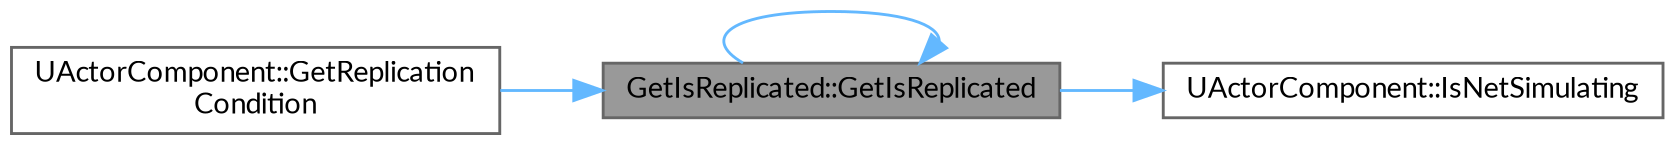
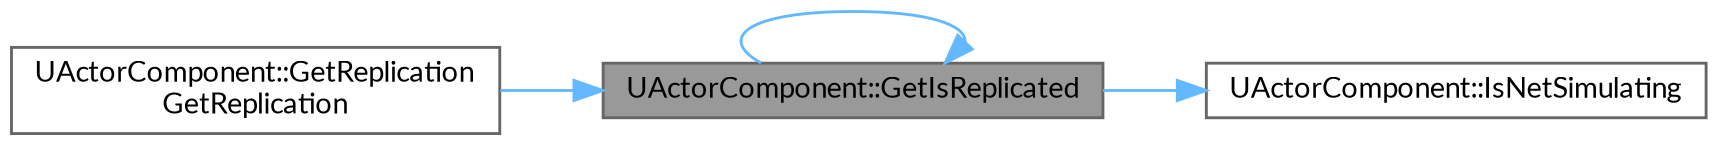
  digraph {
    fontname=Lato
    rankdir=RL
    node [color=grey40 fillcolor=white fontname=Lato fontsize=10 shape=box style=filled]
    edge [color=steelblue1 dir=back fontname=Lato fontsize=10 labelfontname=Helvetica labelfontsize=10 style=solid]
-   n1 [color=gray40 fillcolor=grey60 fontcolor=black height=0.2 label="GetIsReplicated::GetIsReplicated" width=0.4]
-   n2 [height=0.2 label="UActorComponent::GetReplication\lCondition" width=0.4]
+   n1 [color=gray40 fillcolor=grey60 fontcolor=black height=0.2 label="UActorComponent::GetIsReplicated" width=0.4]
+   n2 [height=0.2 label="UActorComponent::GetReplication\lGetReplication" width=0.4]
    n3 [height=0.2 label="UActorComponent::IsNetSimulating" width=0.4]
    n1 -> n1
    n1 -> n2
    n3 -> n1
  }
